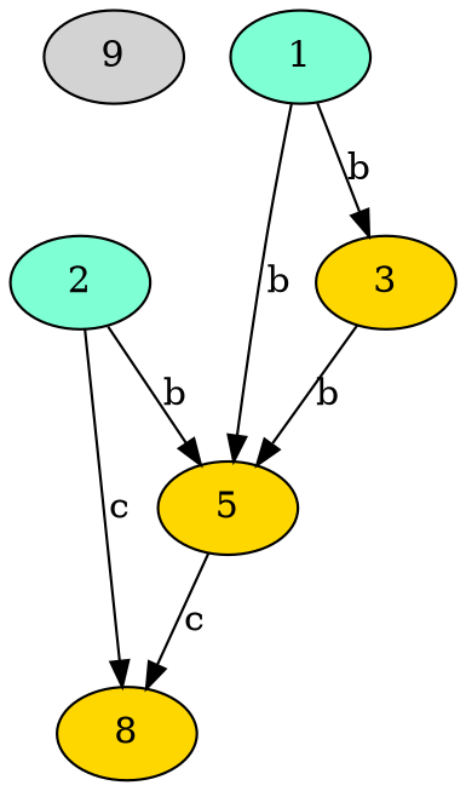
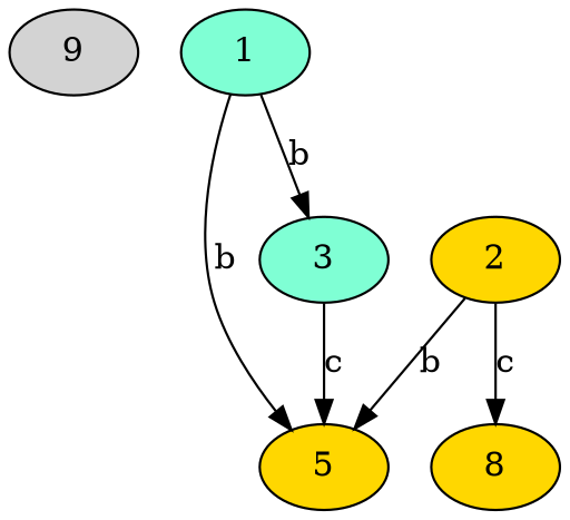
  strict digraph {
    node [fillcolor=aquamarine style=filled]
    n1 [fillcolor=lightgrey label=9]
    5 [fillcolor=gold]
-   3 [fillcolor=gold]
+   3
    8 [fillcolor=gold]
    1
-   2
-   5 -> 8 [label=c]
-   3 -> 5 [label=b]
+   2 [fillcolor=gold]
+   3 -> 5 [label=c]
    1 -> 5 [label=b]
    1 -> 3 [label=b]
    2 -> 5 [label=b]
    2 -> 8 [label=c]
  }
